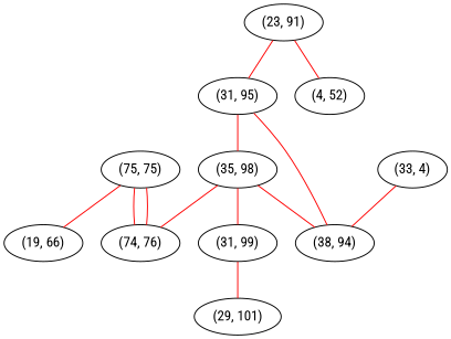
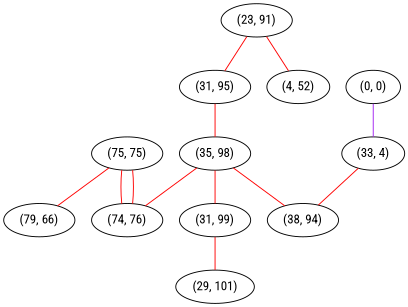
  graph {
    fontname="Roboto Condensed"
    node [fontname="Roboto Condensed"]
    edge [color=red fontname="Roboto Condensed" weight=1]
    "(35, 98)"
    "(74, 76)"
    n3 [label="(38, 94)"]
    "(31, 99)"
    "(29, 101)"
+   "(0, 0)"
    "(33, 4)"
    "(75, 75)"
-   "(79, 66)" [label="(19, 66)"]
+   "(79, 66)"
    n10 [label="(23, 91)"]
    "(31, 95)"
    "(4, 52)"
    "(35, 98)" -- "(74, 76)"
    "(35, 98)" -- n3
    "(35, 98)" -- "(31, 99)"
    "(31, 99)" -- "(29, 101)"
+   "(0, 0)" -- "(33, 4)" [color=purple weight=4]
    "(33, 4)" -- n3
    "(75, 75)" -- "(74, 76)"
    "(75, 75)" -- "(74, 76)"
    "(75, 75)" -- "(79, 66)"
    n10 -- "(31, 95)"
    n10 -- "(4, 52)"
    "(31, 95)" -- "(35, 98)"
-   "(31, 95)" -- n3
  }
